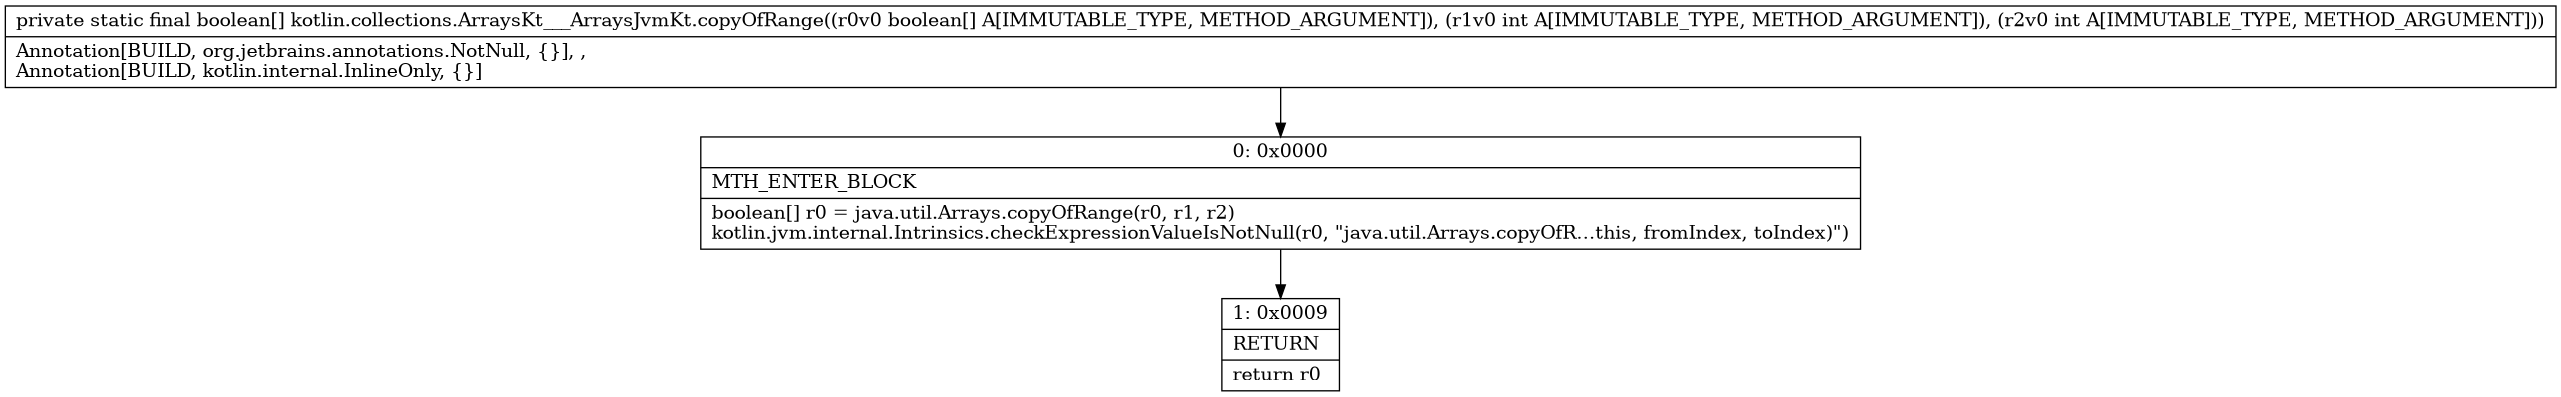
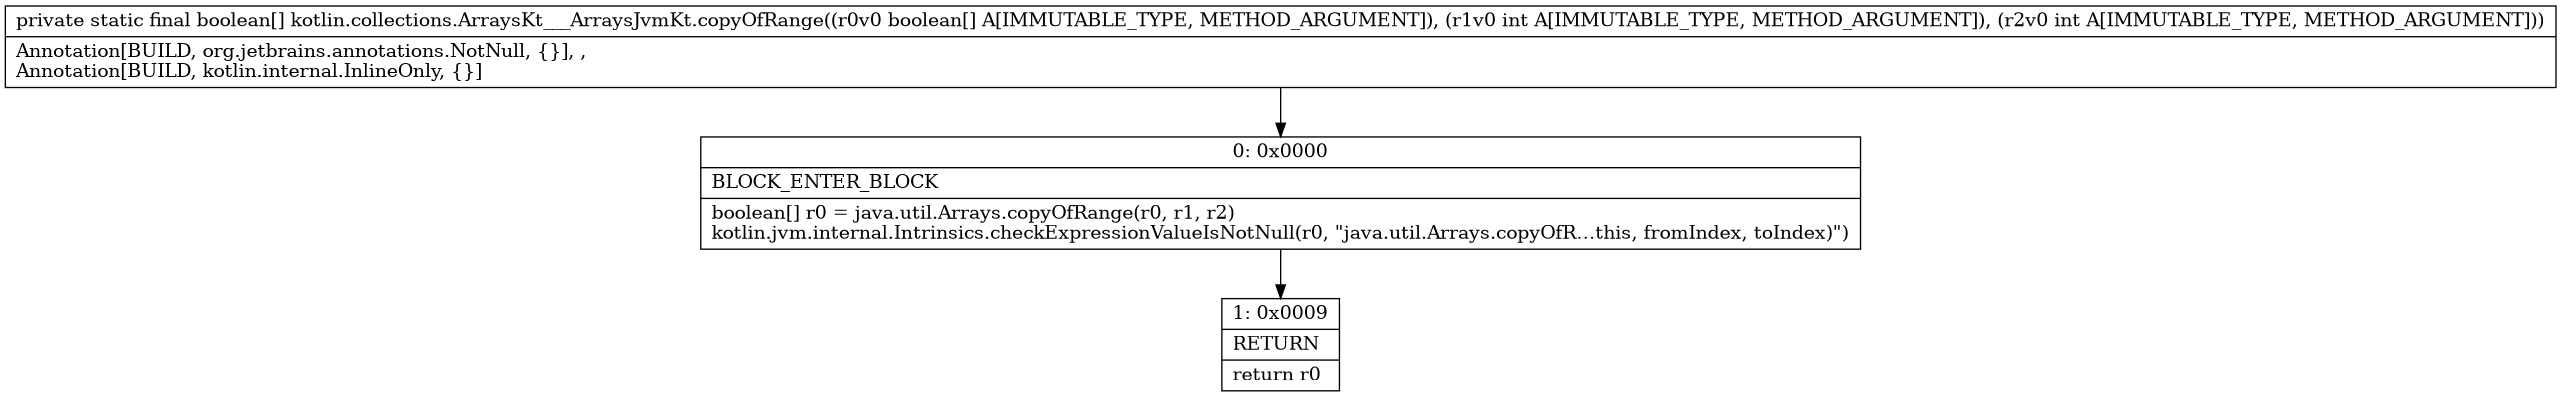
  digraph {
    node [shape=record]
-   n1 [label="{0\:\ 0x0000|MTH_ENTER_BLOCK\l|boolean[] r0 = java.util.Arrays.copyOfRange(r0, r1, r2)\lkotlin.jvm.internal.Intrinsics.checkExpressionValueIsNotNull(r0, \"java.util.Arrays.copyOfR…this, fromIndex, toIndex)\")\l}"]
+   n1 [label="{0\:\ 0x0000|BLOCK_ENTER_BLOCK\l|boolean[] r0 = java.util.Arrays.copyOfRange(r0, r1, r2)\lkotlin.jvm.internal.Intrinsics.checkExpressionValueIsNotNull(r0, \"java.util.Arrays.copyOfR…this, fromIndex, toIndex)\")\l}"]
    n2 [label="{1\:\ 0x0009|RETURN\l|return r0\l}"]
    n3 [label="{private static final boolean[] kotlin.collections.ArraysKt___ArraysJvmKt.copyOfRange((r0v0 boolean[] A[IMMUTABLE_TYPE, METHOD_ARGUMENT]), (r1v0 int A[IMMUTABLE_TYPE, METHOD_ARGUMENT]), (r2v0 int A[IMMUTABLE_TYPE, METHOD_ARGUMENT]))  | Annotation[BUILD, org.jetbrains.annotations.NotNull, \{\}], , \lAnnotation[BUILD, kotlin.internal.InlineOnly, \{\}]\l}"]
    n1 -> n2
    n3 -> n1
  }
